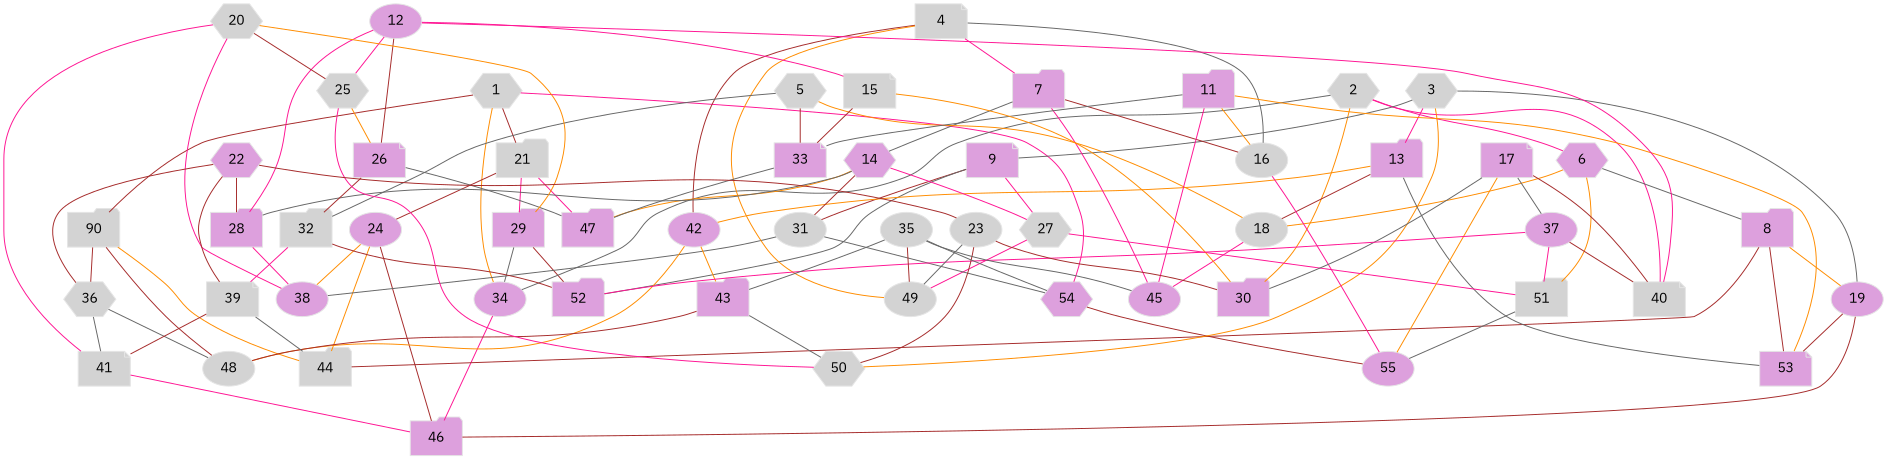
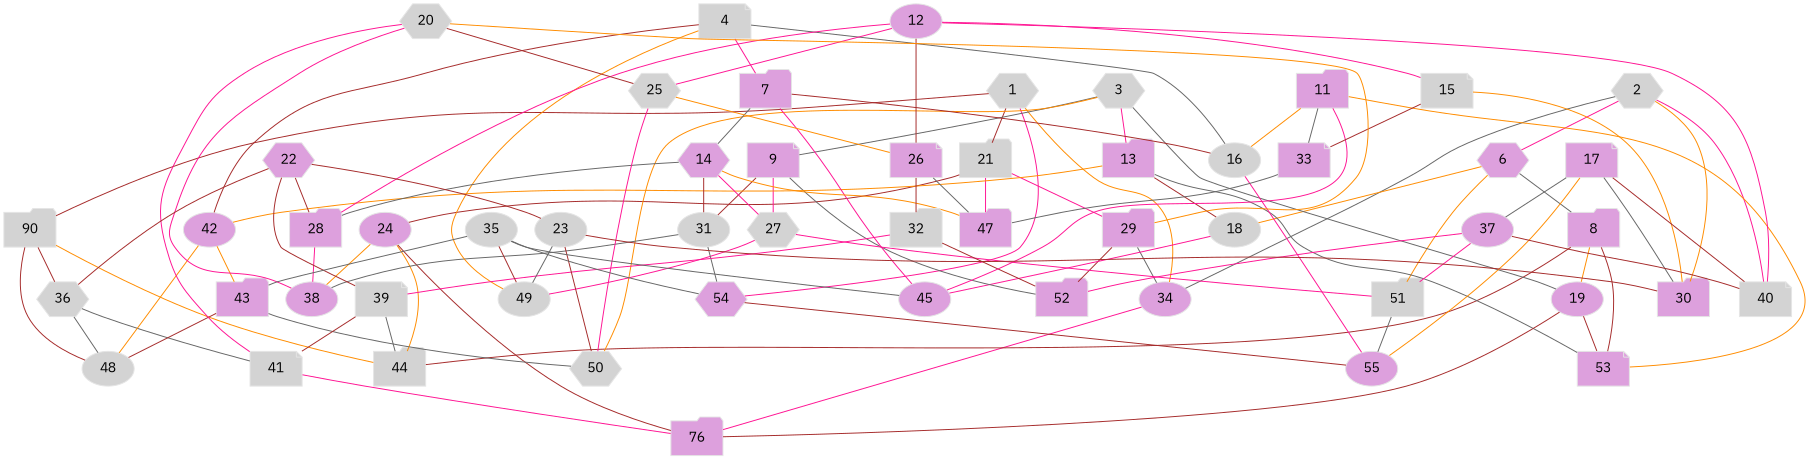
  graph {
    fontname="IBM Plex Sans"
    node [color=gray90 fillcolor=plum fontname="IBM Plex Sans" shape=folder style=filled]
    edge [color=brown fontname="IBM Plex Sans"]
    1 [fillcolor=lightgrey shape=hexagon]
    n2 [fillcolor=lightgrey label=90]
    21 [fillcolor=lightgrey]
    34 [shape=ellipse]
    54 [shape=hexagon]
    44 [fillcolor=lightgrey]
    36 [fillcolor=lightgrey shape=hexagon]
    48 [fillcolor=lightgrey shape=ellipse]
    47
    29
    24 [shape=ellipse]
-   46
+   46 [label=76]
    55 [shape=ellipse]
    2 [fillcolor=lightgrey shape=hexagon]
    6 [shape=hexagon]
    30
    40 [fillcolor=lightgrey shape=note]
    18 [fillcolor=lightgrey shape=ellipse]
    8
    51 [fillcolor=lightgrey]
    3 [fillcolor=lightgrey shape=hexagon]
    9 [shape=note]
    13
    19 [shape=ellipse]
    50 [fillcolor=lightgrey shape=hexagon]
    27 [fillcolor=lightgrey shape=hexagon]
    31 [fillcolor=lightgrey shape=ellipse]
    52
    42 [shape=ellipse]
    53 [shape=note]
    4 [fillcolor=lightgrey shape=note]
    7
    16 [fillcolor=lightgrey shape=ellipse]
    49 [fillcolor=lightgrey shape=ellipse]
    14 [shape=hexagon]
    45 [shape=ellipse]
    43
-   5 [fillcolor=lightgrey shape=hexagon]
    32 [fillcolor=lightgrey]
    33 [shape=note]
    39 [fillcolor=lightgrey shape=note]
    28
    38 [shape=ellipse]
    41 [fillcolor=lightgrey shape=note]
    11
    12 [shape=ellipse]
    15 [fillcolor=lightgrey shape=note]
    26 [shape=note]
    25 [fillcolor=lightgrey shape=hexagon]
    17 [shape=note]
    37 [shape=ellipse]
    20 [fillcolor=lightgrey shape=hexagon]
    22 [shape=hexagon]
    23 [fillcolor=lightgrey shape=ellipse]
    35 [fillcolor=lightgrey shape=ellipse]
    1 -- n2
    1 -- 21
    1 -- 34 [color=darkorange]
    1 -- 54 [color=deeppink]
    n2 -- 44 [color=darkorange]
    n2 -- 36
    n2 -- 48
    21 -- 47 [color=deeppink]
    21 -- 29 [color=deeppink]
    21 -- 24
    34 -- 46 [color=deeppink]
    54 -- 55
    36 -- 48 [color=gray40]
    36 -- 41 [color=gray40]
    29 -- 34 [color=gray40]
    29 -- 52
    24 -- 44 [color=darkorange]
    24 -- 46
    24 -- 38 [color=darkorange]
    2 -- 34 [color=gray40]
    2 -- 6 [color=deeppink]
    2 -- 30 [color=darkorange]
    2 -- 40 [color=deeppink]
    6 -- 18 [color=darkorange]
    6 -- 8 [color=gray40]
    6 -- 51 [color=darkorange]
    18 -- 45 [color=deeppink]
    8 -- 44
    8 -- 19 [color=darkorange]
    8 -- 53
    51 -- 55 [color=gray40]
    3 -- 9 [color=gray40]
    3 -- 13 [color=deeppink]
    3 -- 19 [color=gray40]
    3 -- 50 [color=darkorange]
    9 -- 27 [color=deeppink]
    9 -- 31
    9 -- 52 [color=gray40]
    13 -- 18
    13 -- 42 [color=darkorange]
    13 -- 53 [color=gray40]
    19 -- 46
    19 -- 53
    27 -- 51 [color=deeppink]
    27 -- 49 [color=deeppink]
    31 -- 54 [color=gray40]
    31 -- 38 [color=gray40]
    42 -- 48 [color=darkorange]
    42 -- 43 [color=darkorange]
    4 -- 42
    4 -- 7 [color=deeppink]
    4 -- 16 [color=gray40]
    4 -- 49 [color=darkorange]
    7 -- 16
    7 -- 14 [color=gray40]
    7 -- 45 [color=deeppink]
    16 -- 55 [color=deeppink]
    14 -- 47 [color=darkorange]
    14 -- 27 [color=deeppink]
    14 -- 31
    14 -- 28 [color=gray40]
    43 -- 48
    43 -- 50 [color=gray40]
-   5 -- 18 [color=darkorange]
-   5 -- 32 [color=gray40]
-   5 -- 33
    32 -- 52
    32 -- 39 [color=deeppink]
    33 -- 47 [color=gray40]
    39 -- 44 [color=gray40]
    39 -- 41
    28 -- 38 [color=deeppink]
    41 -- 46 [color=deeppink]
    11 -- 53 [color=darkorange]
    11 -- 16 [color=darkorange]
    11 -- 45 [color=deeppink]
    11 -- 33 [color=gray40]
    12 -- 40 [color=deeppink]
    12 -- 28 [color=deeppink]
    12 -- 15 [color=deeppink]
    12 -- 26
    12 -- 25 [color=deeppink]
    15 -- 30 [color=darkorange]
    15 -- 33
    26 -- 47 [color=gray40]
    26 -- 32
    25 -- 50 [color=deeppink]
    25 -- 26 [color=darkorange]
    17 -- 55 [color=darkorange]
    17 -- 30 [color=gray40]
    17 -- 40
    17 -- 37 [color=gray40]
    37 -- 40
    37 -- 51 [color=deeppink]
    37 -- 52 [color=deeppink]
    20 -- 29 [color=darkorange]
    20 -- 38 [color=deeppink]
    20 -- 41 [color=deeppink]
    20 -- 25
    22 -- 36
    22 -- 39
    22 -- 28
    22 -- 23
    23 -- 30
    23 -- 50
    23 -- 49 [color=gray40]
    35 -- 54 [color=gray40]
    35 -- 49
    35 -- 45 [color=gray40]
    35 -- 43 [color=gray40]
  }
